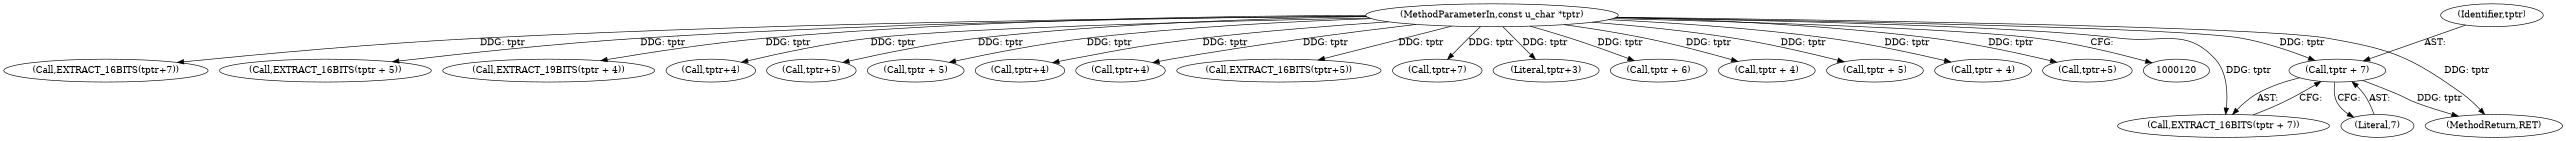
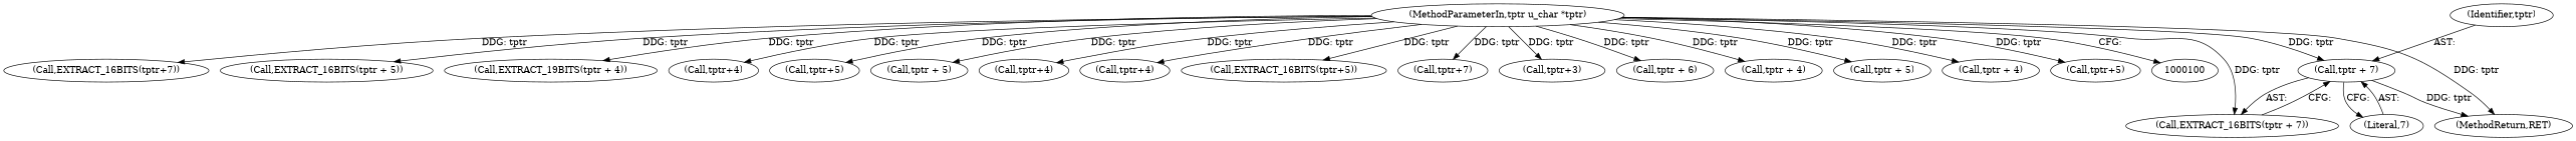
  digraph {
    n1 [label="(Call,tptr + 7)"]
    n2 [label="(MethodReturn,RET)"]
    n3 [label="(Literal,7)"]
    n4 [label="(Call,EXTRACT_16BITS(tptr + 7))"]
-   n5 [label="(MethodParameterIn,const u_char *tptr)"]
+   n5 [label="(MethodParameterIn,tptr u_char *tptr)"]
    n6 [label="(Call,EXTRACT_16BITS(tptr+7))"]
    n7 [label="(Call,EXTRACT_16BITS(tptr + 5))"]
    n8 [label="(Call,EXTRACT_19BITS(tptr + 4))"]
    n9 [label="(Call,tptr+4)"]
    n10 [label="(Call,tptr+5)"]
    n11 [label="(Call,tptr + 5)"]
    n12 [label="(Call,tptr+4)"]
    n13 [label="(Call,tptr+4)"]
    n14 [label="(Call,EXTRACT_16BITS(tptr+5))"]
    n15 [label="(Call,tptr+7)"]
-   n16 [label="(Literal,tptr+3)"]
+   n16 [label="(Call,tptr+3)"]
    n17 [label="(Call,tptr + 6)"]
    n18 [label="(Call,tptr + 4)"]
    n19 [label="(Call,tptr + 5)"]
    n20 [label="(Call,tptr + 4)"]
    n21 [label="(Call,tptr+5)"]
-   1000100 [label=1000120]
+   1000100
    n23 [label="(Identifier,tptr)"]
    n1 -> n2 [label="DDG: tptr"]
    n1 -> n3 [label="CFG: "]
    n1 -> n4 [label="AST: "]
    n3 -> n1 [label="AST: "]
    n4 -> n1 [label="CFG: "]
    n5 -> n1 [label="DDG: tptr"]
    n5 -> n2 [label="DDG: tptr"]
    n5 -> n4 [label="DDG: tptr"]
    n5 -> n6 [label="DDG: tptr"]
    n5 -> n7 [label="DDG: tptr"]
    n5 -> n8 [label="DDG: tptr"]
    n5 -> n9 [label="DDG: tptr"]
    n5 -> n10 [label="DDG: tptr"]
    n5 -> n11 [label="DDG: tptr"]
    n5 -> n12 [label="DDG: tptr"]
    n5 -> n13 [label="DDG: tptr"]
    n5 -> n14 [label="DDG: tptr"]
    n5 -> n15 [label="DDG: tptr"]
    n5 -> n16 [label="DDG: tptr"]
    n5 -> n17 [label="DDG: tptr"]
    n5 -> n18 [label="DDG: tptr"]
    n5 -> n19 [label="DDG: tptr"]
    n5 -> n20 [label="DDG: tptr"]
    n5 -> n21 [label="DDG: tptr"]
    n5 -> 1000100 [label="CFG: "]
    n23 -> n1 [label="AST: "]
  }
